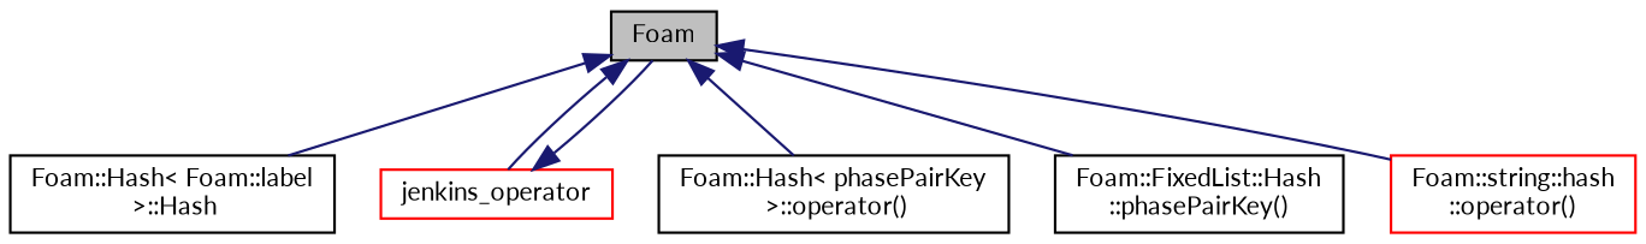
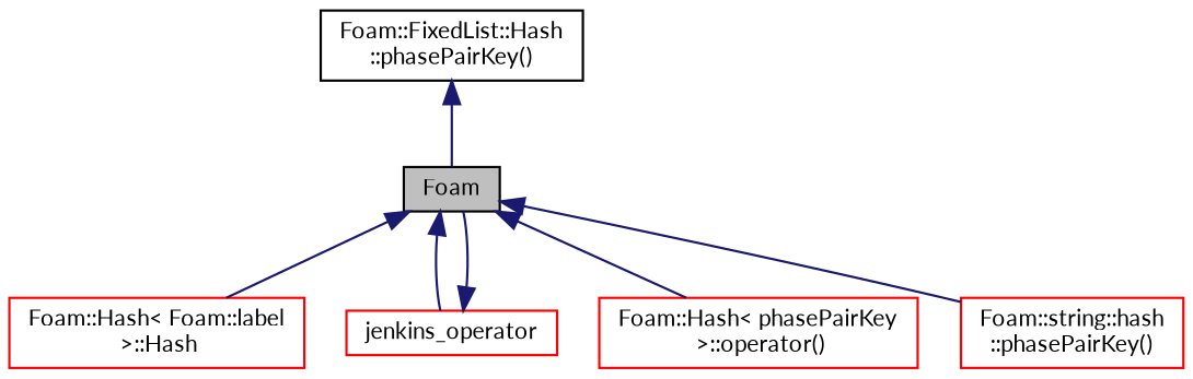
  digraph {
    fontname=Lato
    rankdir=TB
    node [color=black fontname=Lato fontsize=10 shape=record]
    edge [color=midnightblue dir=back fontname=Lato fontsize=10 labelfontname=Helvetica labelfontsize=10 style=solid]
    n1 [fillcolor=grey75 fontcolor=black height=0.2 label=Foam style=filled width=0.4]
-   n2 [height=0.2 label="Foam::Hash\< Foam::label\l \>::Hash" width=0.4]
+   n2 [color=red height=0.2 label="Foam::Hash\< Foam::label\l \>::Hash" width=0.4]
    n3 [color=red height=0.2 label=jenkins_operator width=0.4]
-   n4 [height=0.2 label="Foam::Hash\< phasePairKey\l \>::operator()" width=0.4]
+   n4 [color=red height=0.2 label="Foam::Hash\< phasePairKey\l \>::operator()" width=0.4]
    n5 [height=0.2 label="Foam::FixedList::Hash\l::phasePairKey()" width=0.4]
-   n6 [color=red height=0.2 label="Foam::string::hash\l::operator()" width=0.4]
+   n6 [color=red height=0.2 label="Foam::string::hash\l::phasePairKey()" width=0.4]
    n1 -> n2
    n1 -> n3
    n1 -> n4
-   n1 -> n5
+   n5 -> n1
    n1 -> n6
    n3 -> n1
  }
